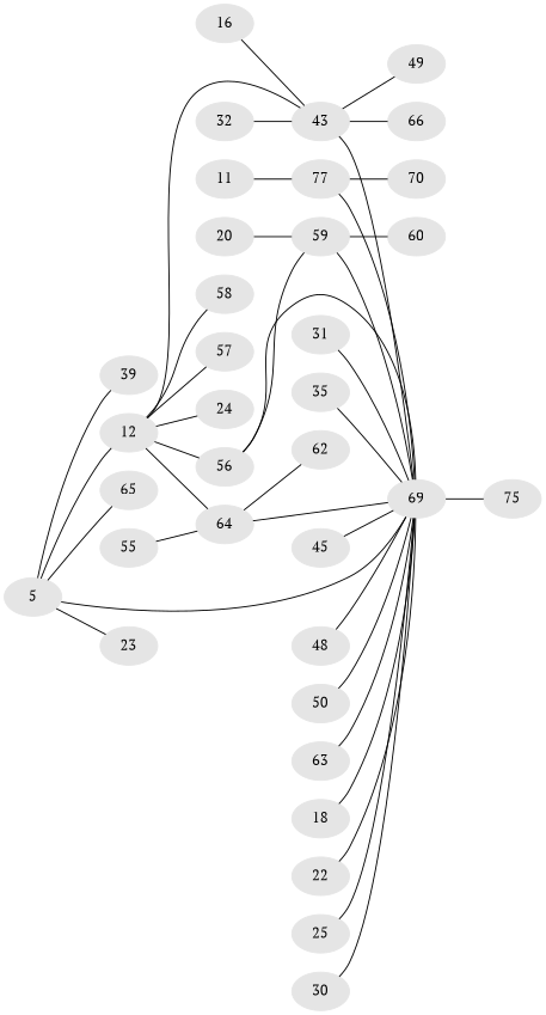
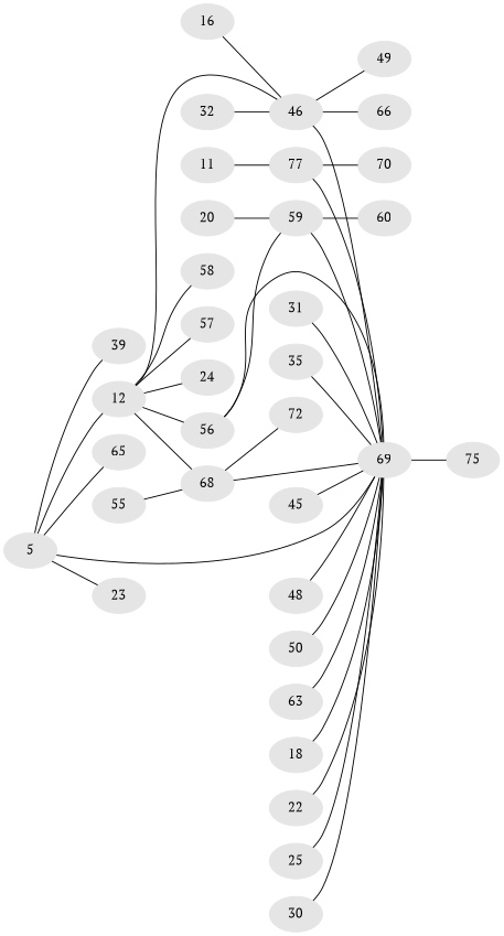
  graph {
    fontname="PT Serif"
    rankdir=LR
    node [color=gray90 fontname="PT Serif" style=filled]
    edge [fontname="PT Serif"]
    5 [super="+4"]
    12 [super="+10+3"]
    23
    39
    65
    69 [super="+68+7+15+54"]
    24
-   43 [super="+21+2+29"]
+   43 [super="+21+2+29" label=46]
    56 [super="+42+52"]
    57 [super="+19"]
    58
-   64 [super="+11+40"]
+   64 [super="+11+40" label=68]
    n13 [label=75 super="+62"]
    49
    66 [super="+17"]
    59 [super="+9"]
    60 [super="+47"]
-   72 [super="+34" label=62]
+   72 [super="+34"]
    16
    18
    20
    22
    25
    30
    31
    32
    35
    45
    48
    50
    55
    n32 [label=11 super="+33"]
    n33 [label=77 super="+14+36+41+46"]
    70 [super="+37"]
    63 [super="+53"]
    5 -- 12 [weight=2]
    5 -- 23
    5 -- 39
    5 -- 65
    5 -- 69 [weight=4]
    12 -- 24
    12 -- 43 [weight=2]
    12 -- 56
    12 -- 57
    12 -- 58
    12 -- 64 [weight=2]
    69 -- n13
    43 -- 69 [weight=4]
    43 -- 49
    43 -- 66
    56 -- 69
    56 -- 59 [weight=2]
    64 -- 69
    64 -- 72
    59 -- 69 [weight=3]
    59 -- 60
    16 -- 43
    18 -- 69
    20 -- 59
    22 -- 69
    25 -- 69
    30 -- 69
    31 -- 69
    32 -- 43
    35 -- 69
    45 -- 69
    48 -- 69
    50 -- 69
    55 -- 64
    n32 -- n33
    n33 -- 69 [weight=2]
    n33 -- 70
    63 -- 69
  }
